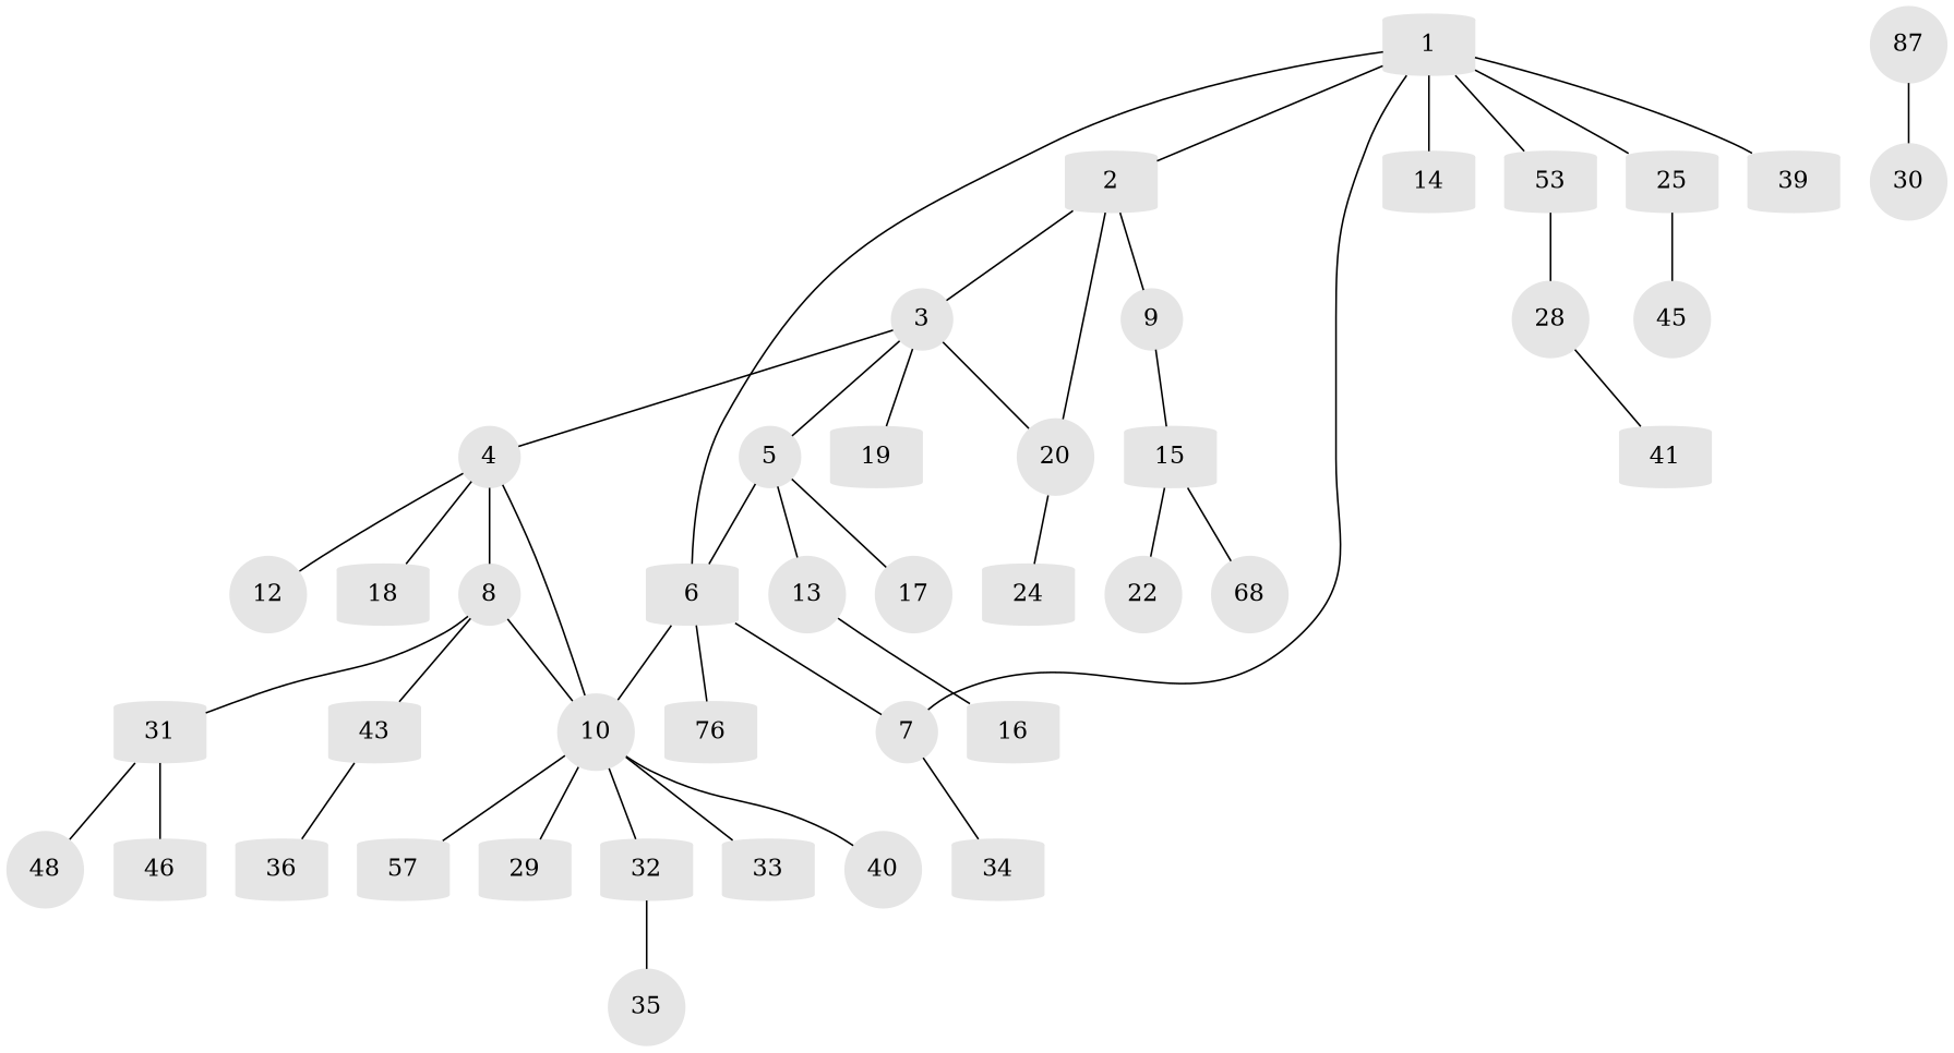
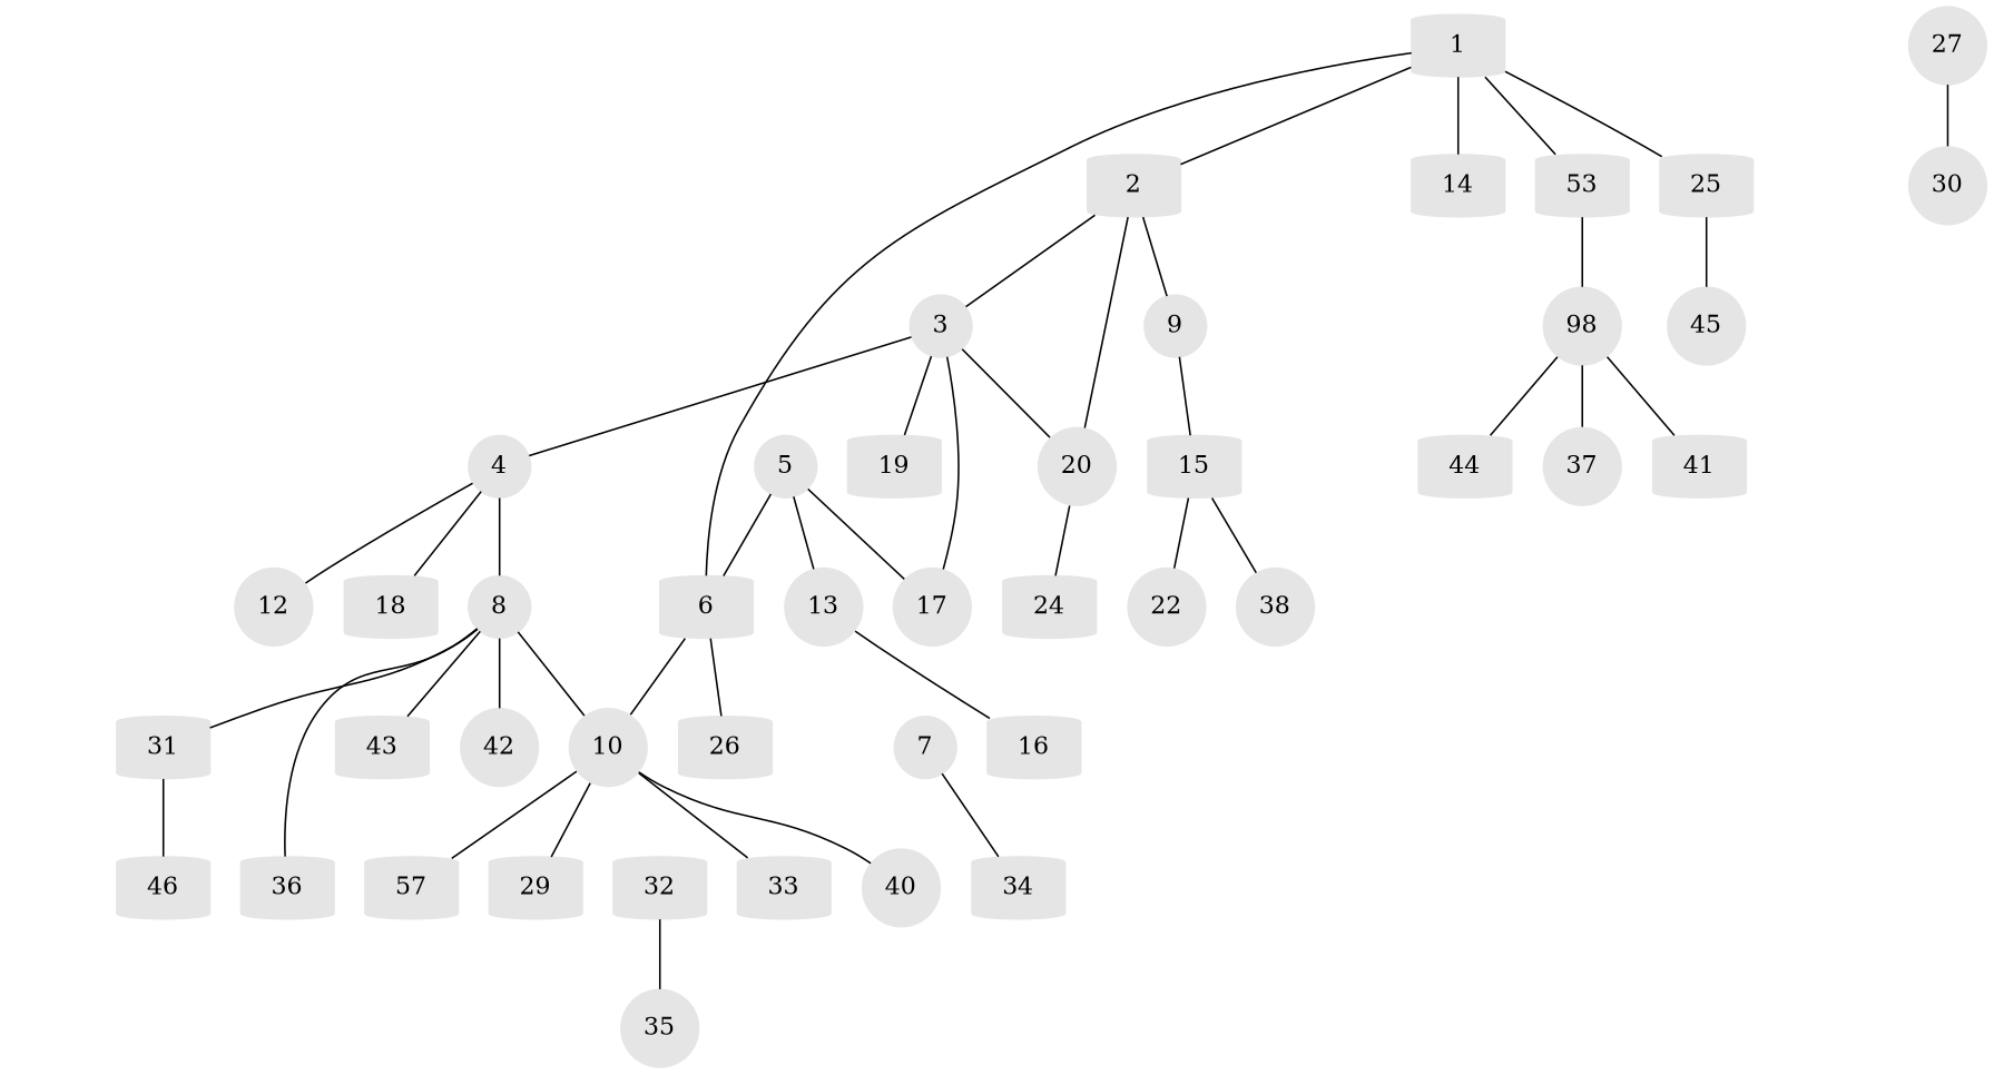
  graph {
    node [color=gray90 shape=cylinder style=filled]
    1
    2
    6
    7 [shape=circle]
    14
    n6 [label=53]
    25
-   39
    3 [shape=circle]
    9 [shape=circle]
    20 [shape=circle]
    10 [shape=circle]
-   26 [label=76]
+   26
    34
-   28 [shape=circle]
+   28 [shape=circle label=98]
    45 [shape=circle]
    4 [shape=circle]
    5 [shape=circle]
    19
    15
    24
    8 [shape=circle]
    12 [shape=circle]
    18
    13 [shape=circle]
    17 [shape=circle]
    31
    36
+   42 [shape=circle]
    43
    29
    32
    33
    40 [shape=circle]
    n35 [label=57]
    16
    46
-   48 [shape=circle]
    22 [shape=circle]
-   38 [shape=circle label=68]
+   38 [shape=circle]
    35 [shape=circle]
-   27 [shape=circle label=87]
+   27 [shape=circle]
    30 [shape=circle]
+   37 [shape=circle]
    41
+   44
    1 -- 2
    1 -- 6
-   1 -- 7
    1 -- 14
    1 -- n6
    1 -- 25
-   1 -- 39
    2 -- 3
    2 -- 9
    2 -- 20
-   6 -- 7
    6 -- 10
    6 -- 26
    7 -- 34
    n6 -- 28
    25 -- 45
    3 -- 20
    3 -- 4
-   3 -- 5
+   3 -- 17
    3 -- 19
    9 -- 15
    20 -- 24
    10 -- 29
-   10 -- 32
    10 -- 33
    10 -- 40
    10 -- n35
+   28 -- 37
    28 -- 41
-   4 -- 10
+   28 -- 44
    4 -- 8
    4 -- 12
    4 -- 18
    5 -- 6
    5 -- 13
    5 -- 17
    15 -- 22
    15 -- 38
    8 -- 10
    8 -- 31
-   43 -- 36
+   8 -- 36
+   8 -- 42
    8 -- 43
    13 -- 16
    31 -- 46
-   31 -- 48
    32 -- 35
    27 -- 30
  }
